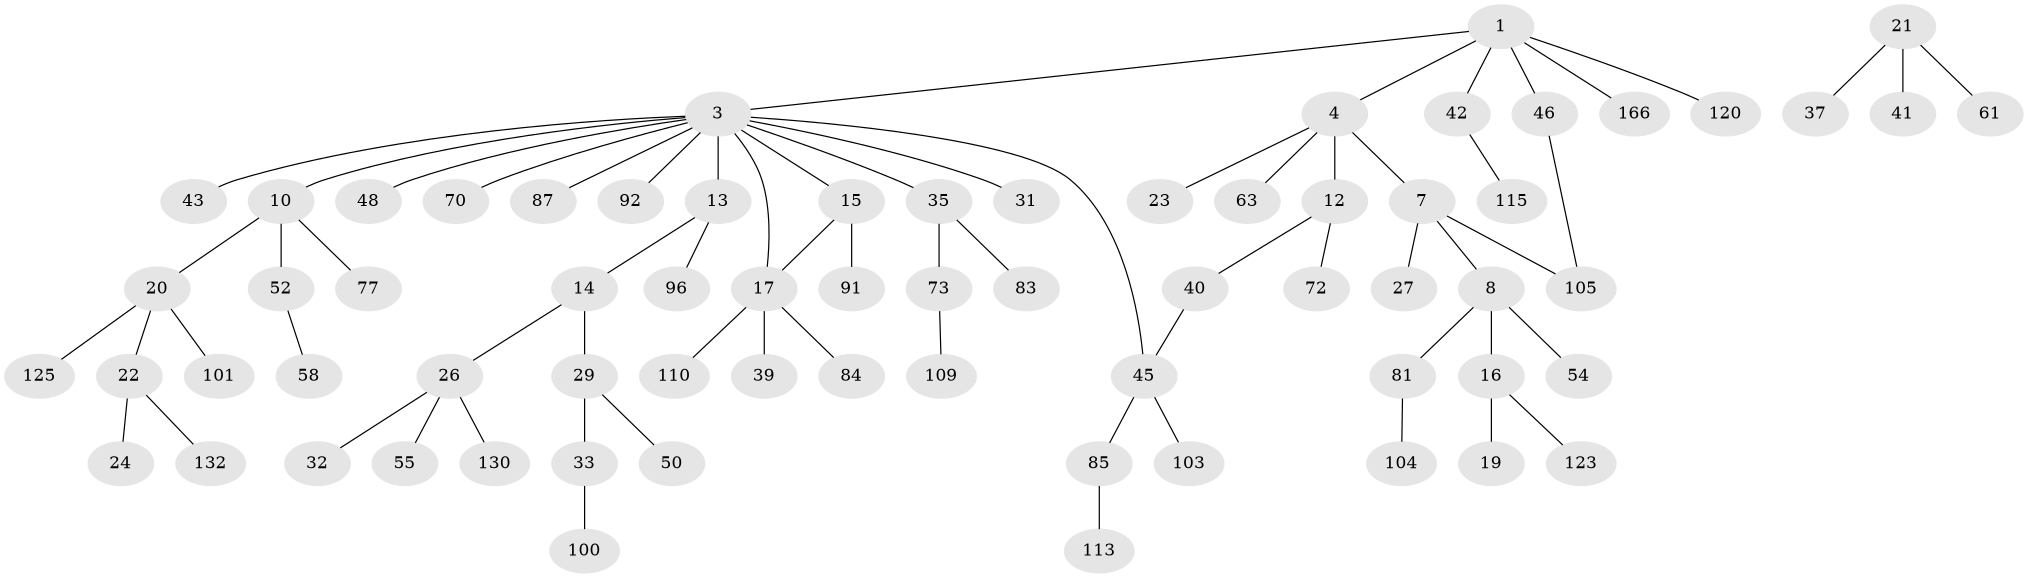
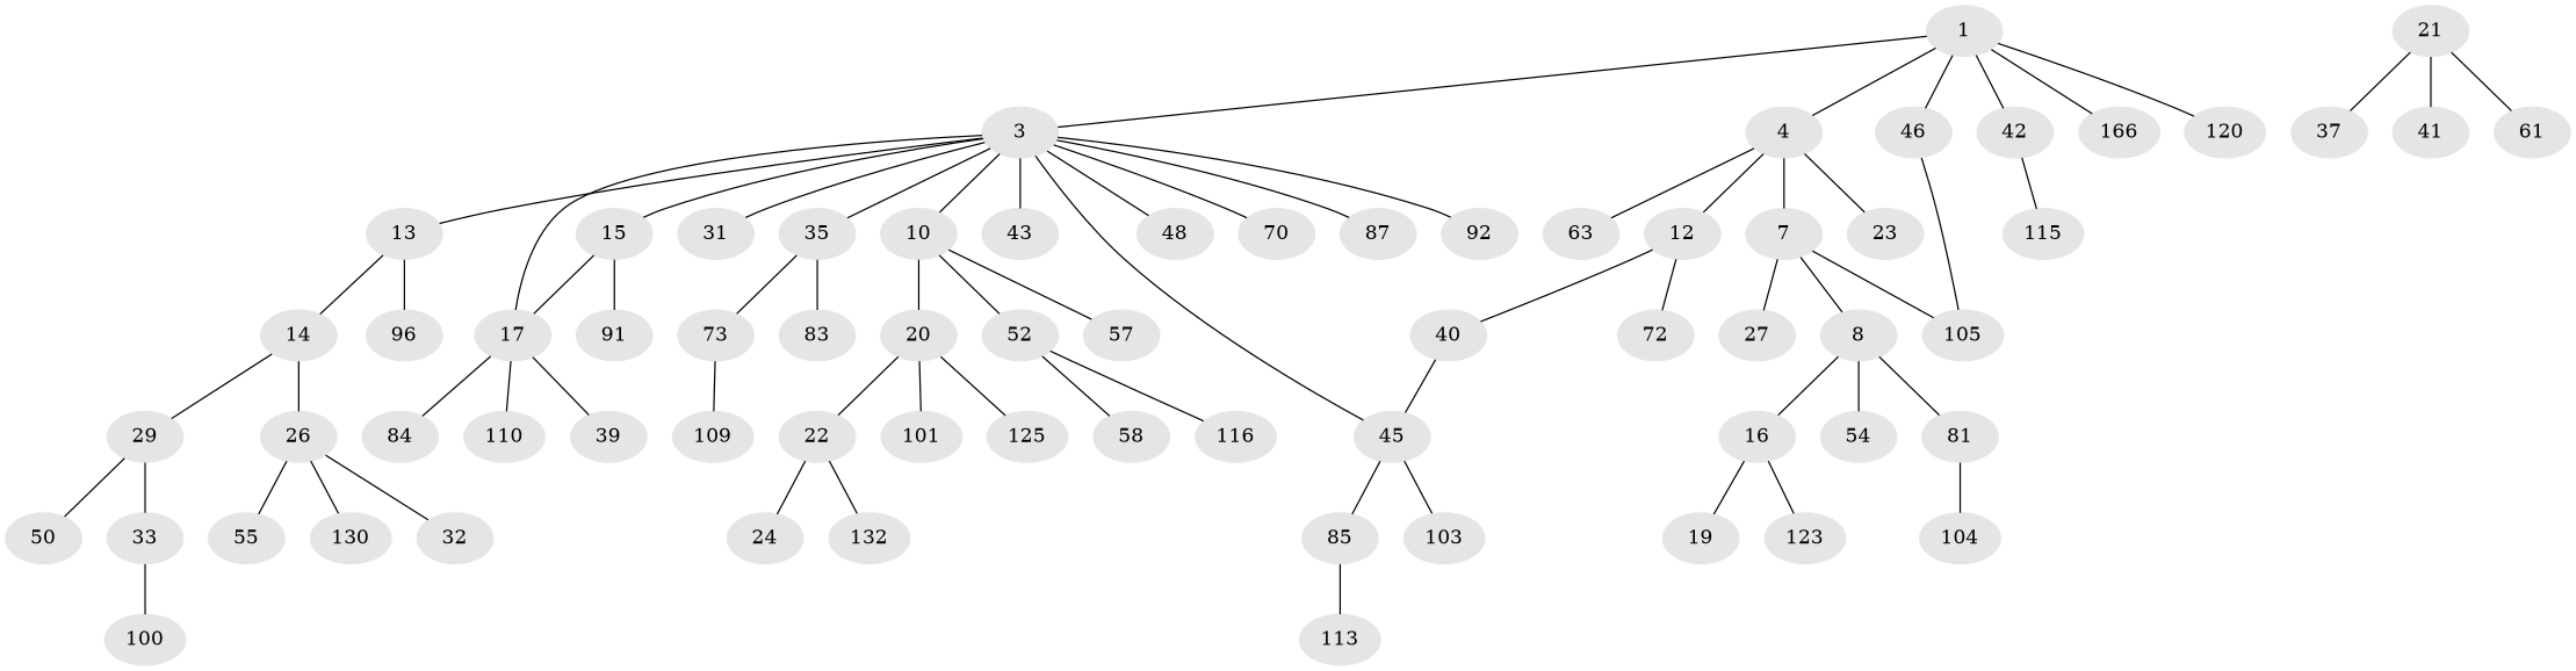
  graph {
    node [color=gray90 style=filled]
    1 [super="+2"]
    3 [super="+6+5+51"]
    4 [super="+9+66"]
    42 [super="+82"]
    46
    n6 [label=166]
    120
    10 [super="+25"]
    13 [super="+89"]
    15 [super="+69"]
    17 [super="+18+62+133"]
    31 [super="+65"]
    35 [super="+44+75"]
    43
    45 [super="+93"]
    48
    70 [super="+80"]
    87 [super="+126"]
    92
    7 [super="+30"]
    12 [super="+34+76"]
    23
    63
    115
    105
    20
    52 [super="+56"]
-   77
+   77 [label=57]
    14 [super="+36"]
    96
    91
    39
    84
    110
    73
    83 [super="+112+118"]
    85 [super="+98"]
    103 [super="+124"]
    8 [super="+102+64+68"]
    27 [super="+53"]
    40 [super="+79+74"]
    72 [super="+138"]
    16 [super="+114"]
    54
    81
    21
    37
    41 [super="+59+49"]
    61
    19 [super="+135"]
    123
    104
    22
    101 [super="+119"]
    125
    58
+   116
    26 [super="+28"]
    29
    32 [super="+86+47"]
    55 [super="+121"]
    130 [super="+137"]
    33 [super="+97"]
    50 [super="+95"]
    24 [super="+94"]
    132
    100 [super="+108"]
    109
    113
    1 -- 3
    1 -- 4
    1 -- 42
    1 -- 46
    1 -- n6
    1 -- 120
    3 -- 10
    3 -- 13
    3 -- 15
    3 -- 17
    3 -- 31
    3 -- 35
    3 -- 43
    3 -- 45
    3 -- 48
    3 -- 70
    3 -- 87
    3 -- 92
    4 -- 7
    4 -- 12
    4 -- 23
    4 -- 63
    42 -- 115
    46 -- 105
    10 -- 20
    10 -- 52
    10 -- 77
    13 -- 14
    13 -- 96
    15 -- 17
    15 -- 91
    17 -- 39
    17 -- 84
    17 -- 110
    35 -- 73
    35 -- 83
    45 -- 85
    45 -- 103
    7 -- 105
    7 -- 8
    7 -- 27
    12 -- 40
    12 -- 72
    20 -- 22
    20 -- 101
    20 -- 125
    52 -- 58
+   52 -- 116
    14 -- 26
    14 -- 29
    73 -- 109
    85 -- 113
    8 -- 16
    8 -- 54
    8 -- 81
    40 -- 45
    16 -- 19
    16 -- 123
    81 -- 104
    21 -- 37
    21 -- 41
    21 -- 61
    22 -- 24
    22 -- 132
    26 -- 32
    26 -- 55
    26 -- 130
    29 -- 33
    29 -- 50
    33 -- 100
  }
